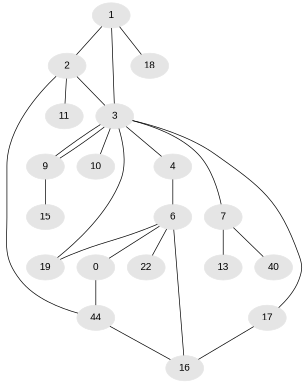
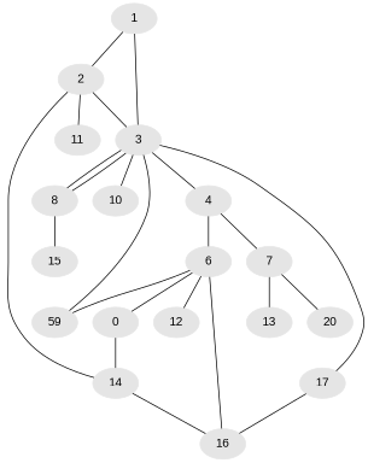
  graph {
    fontname="Liberation Sans"
    node [color=gray90 fontname="Liberation Sans" style=filled]
    edge [fontname="Liberation Sans"]
    1
    2
    3
-   18
    11
-   14 [label=44]
+   14
    4
    7
-   9
+   9 [label=8]
    10
    17
-   19
+   19 [label=59]
    16
    6
    13
-   20 [label=40]
+   20
    15
    n18 [label=0]
-   12 [label=22]
+   12
    1 -- 2
    1 -- 3
-   1 -- 18
    2 -- 3
    2 -- 11
    2 -- 14
    3 -- 4
-   3 -- 7
+   4 -- 7
    3 -- 9
    3 -- 9
    3 -- 10
    3 -- 17
    3 -- 19
    14 -- 16
    4 -- 6
    7 -- 13
    7 -- 20
    9 -- 15
    17 -- 16
    6 -- 19
    6 -- 16
    6 -- n18
    6 -- 12
    n18 -- 14
  }
